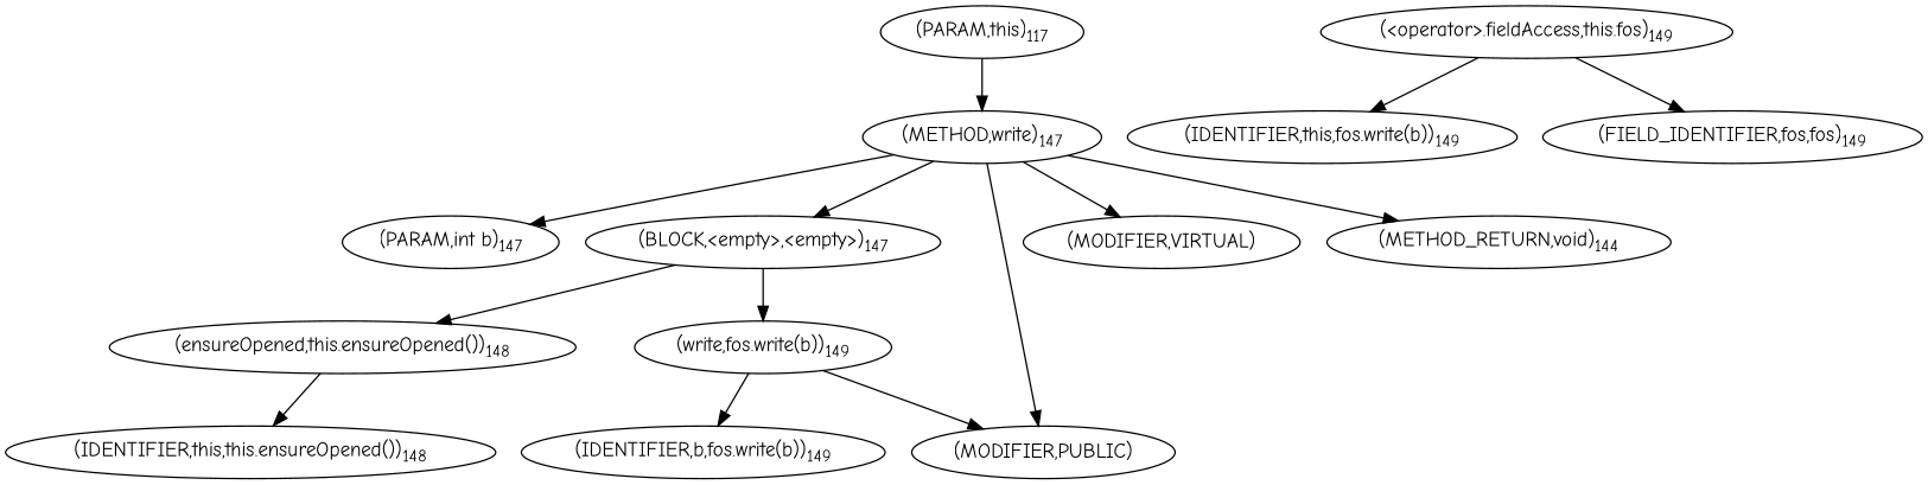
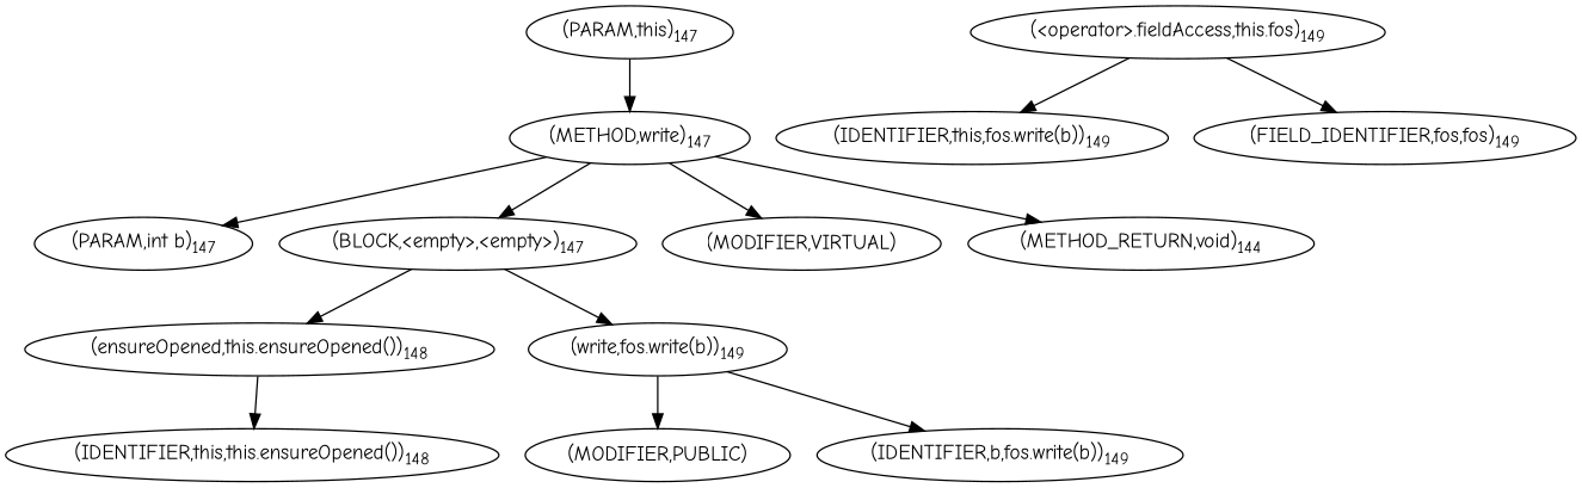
  digraph {
    fontname="Comic Neue"
    node [fontname="Comic Neue"]
    edge [fontname="Comic Neue"]
    n1 [label=<(METHOD,write)<SUB>147</SUB>>]
    n2 [label=<(PARAM,int b)<SUB>147</SUB>>]
    n3 [label=<(BLOCK,&lt;empty&gt;,&lt;empty&gt;)<SUB>147</SUB>>]
    n4 [label=<(MODIFIER,PUBLIC)>]
    n5 [label=<(MODIFIER,VIRTUAL)>]
    n6 [label=<(METHOD_RETURN,void)<SUB>144</SUB>>]
-   n7 [label=<(PARAM,this)<SUB>117</SUB>>]
+   n7 [label=<(PARAM,this)<SUB>147</SUB>>]
    n8 [label=<(ensureOpened,this.ensureOpened())<SUB>148</SUB>>]
    n9 [label=<(write,fos.write(b))<SUB>149</SUB>>]
    n10 [label=<(IDENTIFIER,this,this.ensureOpened())<SUB>148</SUB>>]
    n11 [label=<(IDENTIFIER,b,fos.write(b))<SUB>149</SUB>>]
    n12 [label=<(&lt;operator&gt;.fieldAccess,this.fos)<SUB>149</SUB>>]
    n13 [label=<(IDENTIFIER,this,fos.write(b))<SUB>149</SUB>>]
    n14 [label=<(FIELD_IDENTIFIER,fos,fos)<SUB>149</SUB>>]
    n1 -> n2
    n1 -> n3
-   n1 -> n4
    n1 -> n5
    n1 -> n6
    n3 -> n8
    n3 -> n9
    n7 -> n1
    n8 -> n10
    n9 -> n4
    n9 -> n11
    n12 -> n13
    n12 -> n14
  }
